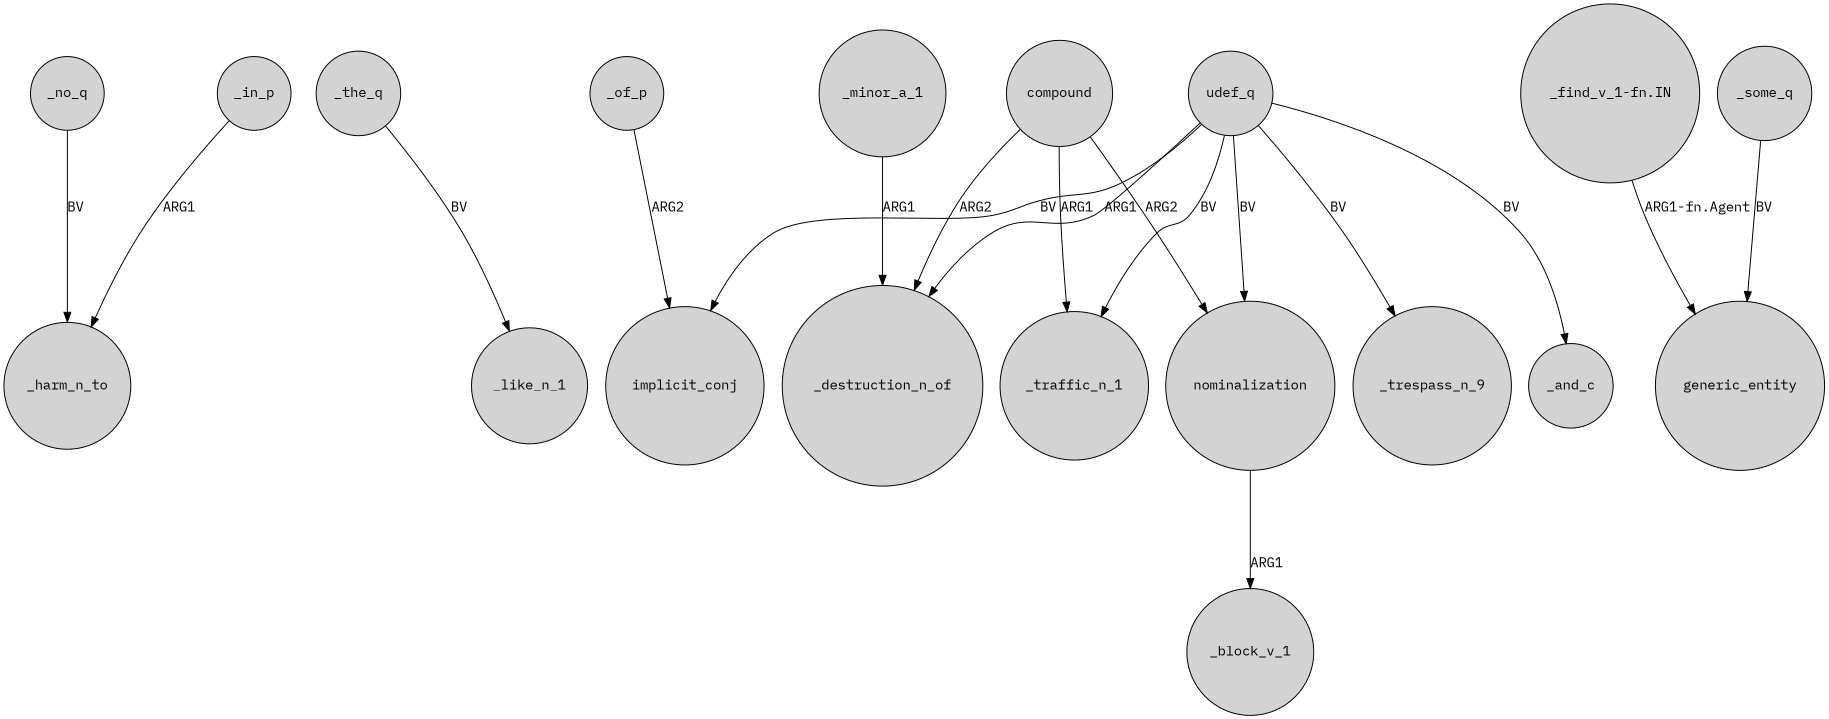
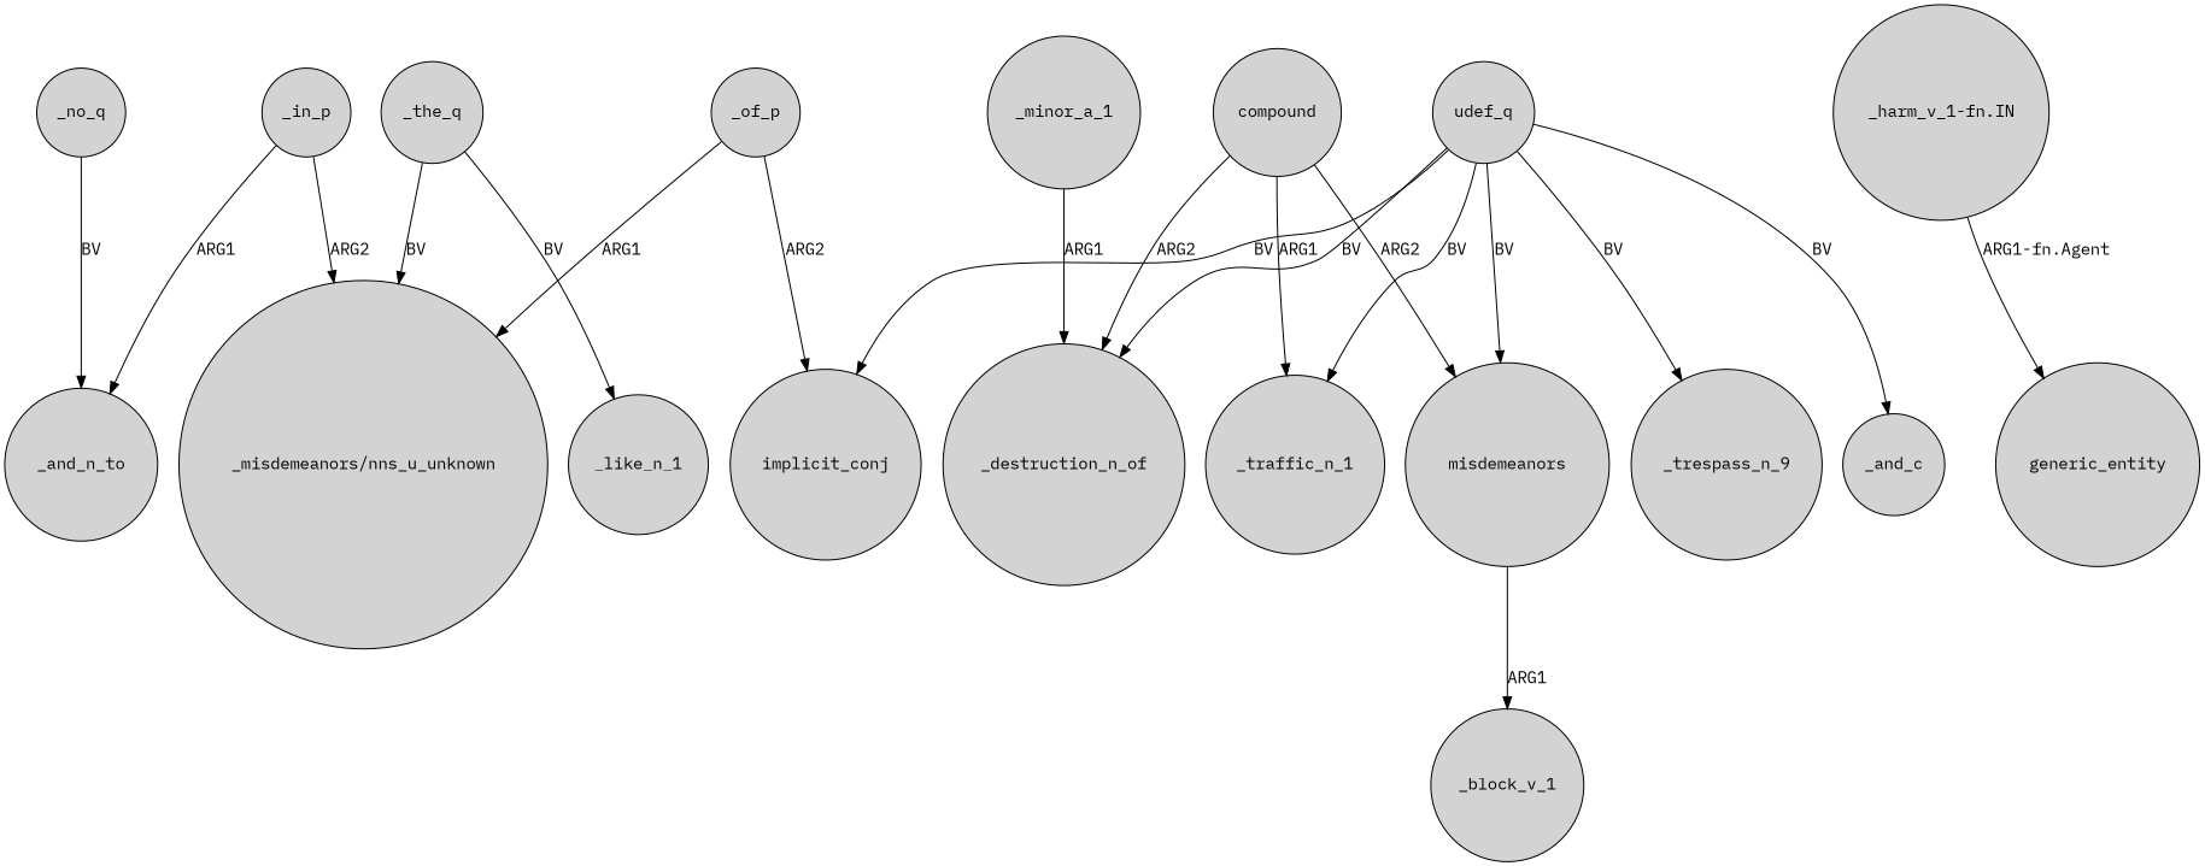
  digraph {
    fontname="IBM Plex Mono"
    node [fontname="IBM Plex Mono" shape=circle style=filled]
    edge [fontname="IBM Plex Mono"]
    _of_p
+   "_misdemeanors/nns_u_unknown"
    implicit_conj
-   "_find_v_1-fn.IN"
+   "_find_v_1-fn.IN" [label="_harm_v_1-fn.IN"]
    generic_entity
    compound
    _destruction_n_of
-   nominalization
+   nominalization [label=misdemeanors]
    _traffic_n_1
    _block_v_1
    udef_q
    _and_c
    n13 [label=_trespass_n_9]
    _no_q
-   _harm_n_to
+   _harm_n_to [label=_and_n_to]
    _minor_a_1
-   _some_q
    _in_p
    _the_q
    _like_n_1
+   _of_p -> "_misdemeanors/nns_u_unknown" [label=ARG1]
    _of_p -> implicit_conj [label=ARG2]
    "_find_v_1-fn.IN" -> generic_entity [label="ARG1-fn.Agent"]
    compound -> _destruction_n_of [label=ARG2]
    compound -> nominalization [label=ARG2]
    compound -> _traffic_n_1 [label=ARG1]
    nominalization -> _block_v_1 [label=ARG1]
    udef_q -> implicit_conj [label=BV]
-   udef_q -> _destruction_n_of [label=ARG1]
+   udef_q -> _destruction_n_of [label=BV]
    udef_q -> nominalization [label=BV]
    udef_q -> _traffic_n_1 [label=BV]
    udef_q -> _and_c [label=BV]
    udef_q -> n13 [label=BV]
    _no_q -> _harm_n_to [label=BV]
    _minor_a_1 -> _destruction_n_of [label=ARG1]
-   _some_q -> generic_entity [label=BV]
+   _in_p -> "_misdemeanors/nns_u_unknown" [label=ARG2]
    _in_p -> _harm_n_to [label=ARG1]
+   _the_q -> "_misdemeanors/nns_u_unknown" [label=BV]
    _the_q -> _like_n_1 [label=BV]
  }
